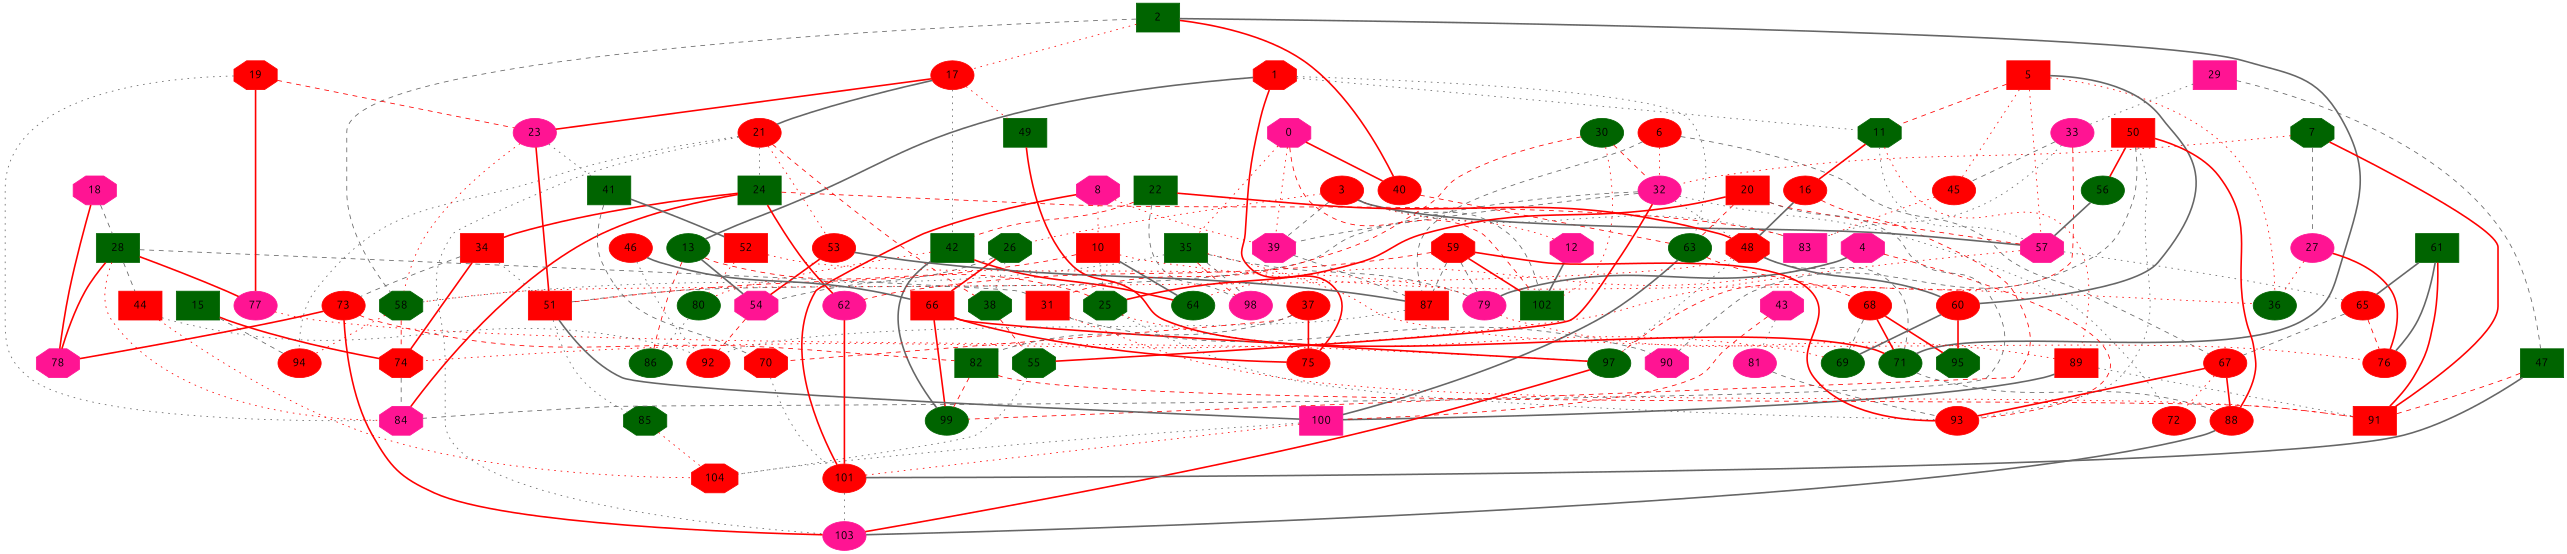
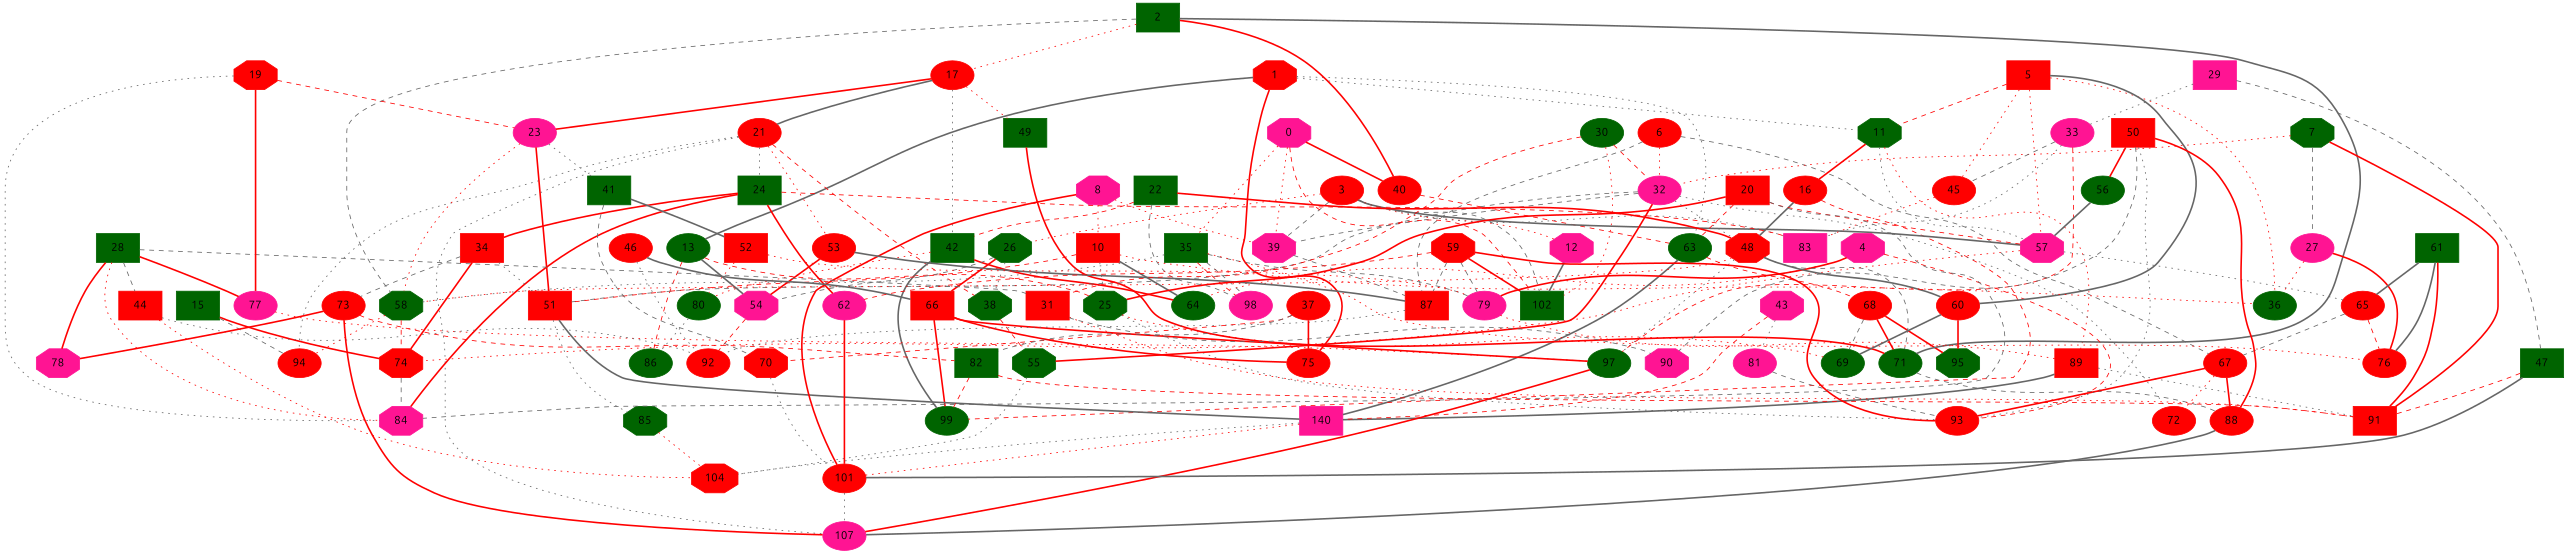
  graph {
    fontname=Ubuntu
    node [color=red fontname=Ubuntu shape=ellipse style=filled]
    edge [color=red fontname=Ubuntu style=dotted]
    1 [shape=octagon]
    11 [color=darkgreen shape=octagon]
    13 [color=darkgreen]
    63 [color=darkgreen]
    75
    57 [color=deeppink shape=octagon]
    16
    89 [shape=box]
    25 [color=darkgreen shape=octagon]
    54 [color=deeppink shape=octagon]
    86 [color=darkgreen]
-   100 [color=deeppink shape=box]
+   100 [color=deeppink shape=box label=140]
    68
    2 [color=darkgreen shape=box]
    17
    40
    58 [color=darkgreen shape=octagon]
    71 [color=darkgreen]
    21
    23 [color=deeppink]
    42 [color=darkgreen shape=box]
    49 [color=darkgreen shape=box]
    74 [shape=octagon]
    94
    88
    12 [color=deeppink shape=octagon]
    3
    26 [color=darkgreen shape=octagon]
    39 [color=deeppink shape=octagon]
    83 [color=deeppink shape=box]
    102 [color=darkgreen shape=box]
    38 [color=darkgreen shape=octagon]
    66 [shape=box]
    87 [shape=box]
    65
    4 [color=deeppink shape=octagon]
    64 [color=darkgreen]
    79 [color=deeppink]
    93
    81 [color=deeppink]
    5 [shape=box]
    36 [color=darkgreen]
    45
    60
    69 [color=darkgreen]
    95 [color=darkgreen shape=octagon]
    32 [color=deeppink]
    6
    67
    51 [shape=box]
    48 [shape=octagon]
    55 [color=darkgreen shape=octagon]
    72
    92
    7 [color=darkgreen shape=octagon]
    27 [color=deeppink]
    91 [shape=box]
    76
    8 [color=deeppink shape=octagon]
    10 [shape=box]
    101
-   103 [color=deeppink]
+   103 [color=deeppink label=107]
    n63 [color=deeppink label=0 shape=octagon]
    35 [color=darkgreen shape=box]
    98 [color=deeppink]
    85 [color=darkgreen shape=octagon]
    99 [color=darkgreen]
    80 [color=darkgreen]
    15 [color=darkgreen shape=box]
    84 [color=deeppink shape=octagon]
    97 [color=darkgreen]
    24 [color=darkgreen shape=box]
    53
    41 [color=darkgreen shape=box]
-   18 [color=deeppink shape=octagon]
    28 [color=darkgreen shape=box]
    78 [color=deeppink shape=octagon]
    77 [color=deeppink]
    31 [shape=box]
    44 [shape=box]
    19 [shape=octagon]
    20 [shape=box]
    34 [shape=box]
    62 [color=deeppink]
    22 [color=darkgreen shape=box]
    70 [shape=octagon]
    52 [shape=box]
    73
    90 [color=deeppink shape=octagon]
    104 [shape=octagon]
    29 [color=deeppink shape=box]
    33 [color=deeppink]
    47 [color=darkgreen shape=box]
    30 [color=darkgreen]
    82 [color=darkgreen shape=box]
    37
    43 [color=deeppink shape=octagon]
    46
    50 [shape=box]
    56 [color=darkgreen]
    59 [shape=octagon]
    61 [color=darkgreen shape=box]
    1 -- 11 [color=gray40]
    1 -- 13 [color=gray40 style=bold]
    1 -- 63 [color=gray40]
    1 -- 75 [style=bold]
    11 -- 57 [color=gray40]
    11 -- 16 [style=bold]
    11 -- 89
    13 -- 25 [style=dashed]
    13 -- 54 [color=gray40 style=bold]
    13 -- 86 [style=dashed]
    63 -- 100 [color=gray40 style=bold]
    63 -- 68 [style=dashed]
    57 -- 74
    57 -- 65 [color=gray40]
    16 -- 48 [color=gray40 style=bold]
    16 -- 99 [style=dashed]
    89 -- 100 [color=gray40 style=bold]
    89 -- 91 [color=gray40]
    25 -- 93 [color=gray40]
    25 -- 69
    54 -- 92 [style=dashed]
    100 -- 101
    100 -- 104 [color=gray40]
    68 -- 71 [style=bold]
    68 -- 69 [color=gray40 style=dashed]
    68 -- 95 [style=bold]
    2 -- 17
    2 -- 40 [style=bold]
    2 -- 58 [color=gray40 style=dashed]
    2 -- 71 [color=gray40 style=bold]
    17 -- 21 [color=gray40 style=bold]
    17 -- 23 [style=bold]
    17 -- 42 [color=gray40]
    17 -- 49
    40 -- 63 [style=dashed]
    58 -- 74 [style=dashed]
    58 -- 94
    71 -- 88 [color=gray40 style=dashed]
    21 -- 94 [color=gray40]
    21 -- 38 [style=dashed]
    21 -- 103 [color=gray40]
    21 -- 24 [color=gray40]
    21 -- 53
    23 -- 58
    23 -- 51 [style=bold]
    23 -- 41 [color=gray40]
    42 -- 64 [style=bold]
    42 -- 99 [color=gray40 style=bold]
    42 -- 80
    49 -- 71 [style=bold]
    74 -- 84 [color=gray40 style=dashed]
    88 -- 103 [color=gray40 style=bold]
    12 -- 102 [color=gray40 style=bold]
    3 -- 57 [color=gray40 style=bold]
    3 -- 12
    3 -- 26
    3 -- 39 [color=gray40 style=dashed]
    3 -- 83 [color=gray40]
    3 -- 102 [color=gray40 style=dashed]
    26 -- 54 [color=gray40 style=dashed]
    26 -- 38 [color=gray40]
    26 -- 66 [style=bold]
    39 -- 87 [color=gray40 style=dashed]
    38 -- 55 [style=dashed]
    66 -- 75 [style=bold]
    66 -- 99 [style=bold]
    66 -- 97 [style=bold]
    87 -- 92 [color=gray40]
    65 -- 67 [color=gray40 style=dashed]
    65 -- 76 [style=dashed]
    4 -- 64
-   4 -- 79 [color=gray40 style=bold]
+   4 -- 79 [style=bold]
    4 -- 93 [style=dashed]
    79 -- 89
    81 -- 93 [color=gray40 style=dashed]
    5 -- 11 [style=dashed]
    5 -- 57
    5 -- 36
    5 -- 45
    5 -- 60 [color=gray40 style=bold]
    45 -- 83
    60 -- 69 [color=gray40 style=bold]
    60 -- 95 [style=bold]
    32 -- 39 [color=gray40 style=dashed]
    32 -- 51 [color=gray40 style=dashed]
    32 -- 48 [color=gray40]
    32 -- 55 [style=bold]
    32 -- 72 [color=gray40]
    6 -- 87 [color=gray40 style=dashed]
    6 -- 32
    6 -- 67 [color=gray40 style=dashed]
    67 -- 88 [style=bold]
    67 -- 93 [style=bold]
    67 -- 72
    51 -- 100 [color=gray40 style=bold]
    51 -- 85 [color=gray40]
    48 -- 58
    48 -- 71 [color=gray40 style=dashed]
    48 -- 60 [color=gray40 style=bold]
    48 -- 97 [color=gray40]
    55 -- 104 [color=gray40]
    7 -- 32
    7 -- 27 [color=gray40 style=dashed]
    7 -- 91 [style=bold]
    27 -- 36
    27 -- 76 [style=bold]
    8 -- 39
    8 -- 10
    8 -- 101 [style=bold]
    10 -- 25 [color=gray40]
    10 -- 64 [color=gray40 style=bold]
    10 -- 36
    10 -- 51 [style=dashed]
    101 -- 103 [color=gray40]
    n63 -- 40 [style=bold]
    n63 -- 39
    n63 -- 102 [style=dashed]
    n63 -- 35
    35 -- 58 [color=gray40]
    35 -- 79 [color=gray40 style=dashed]
    35 -- 76
    35 -- 98 [style=dashed]
    35 -- 98 [color=gray40 style=dashed]
    85 -- 104
    80 -- 86 [color=gray40]
    15 -- 74 [style=bold]
    15 -- 94 [color=gray40 style=dashed]
    97 -- 103 [style=bold]
    24 -- 83 [style=dashed]
    24 -- 84 [style=bold]
    24 -- 34 [style=bold]
    24 -- 62 [style=bold]
    53 -- 54 [style=bold]
    53 -- 87 [color=gray40 style=bold]
    41 -- 70 [color=gray40 style=dashed]
    41 -- 52 [color=gray40 style=bold]
-   18 -- 28 [color=gray40 style=dashed]
-   18 -- 78 [style=bold]
    28 -- 84
    28 -- 78 [style=bold]
    28 -- 77 [style=bold]
    28 -- 31 [color=gray40 style=dashed]
    28 -- 44 [color=gray40 style=dashed]
    77 -- 97
    31 -- 91
    31 -- 90 [color=gray40 style=dashed]
    44 -- 92 [color=gray40]
    44 -- 104
    19 -- 23 [style=dashed]
    19 -- 84 [color=gray40]
    19 -- 77 [style=bold]
    20 -- 63 [style=dashed]
    20 -- 57 [style=dashed]
    20 -- 25 [style=bold]
    20 -- 84 [color=gray40 style=dashed]
    34 -- 74 [style=bold]
    34 -- 51 [color=gray40]
    34 -- 73 [color=gray40 style=dashed]
    62 -- 101 [style=bold]
    22 -- 42 [style=dashed]
    22 -- 48 [style=bold]
    22 -- 98 [color=gray40 style=dashed]
    70 -- 101 [color=gray40]
    52 -- 79
    52 -- 80
    73 -- 103 [style=bold]
    73 -- 78 [style=bold]
    73 -- 82 [style=dashed]
    29 -- 33 [color=gray40]
    29 -- 47 [color=gray40 style=dashed]
    33 -- 83 [color=gray40]
    33 -- 45 [color=gray40 style=dashed]
    33 -- 97 [style=dashed]
    47 -- 91 [style=dashed]
    47 -- 101 [color=gray40 style=bold]
    30 -- 102
    30 -- 32 [style=dashed]
    30 -- 31 [style=dashed]
    82 -- 91 [style=dashed]
    82 -- 99 [style=dashed]
    37 -- 75 [style=bold]
    37 -- 70 [style=dashed]
    37 -- 82 [color=gray40 style=dashed]
    43 -- 100 [style=dashed]
    43 -- 81 [color=gray40]
    46 -- 66 [color=gray40 style=bold]
    46 -- 92 [color=gray40]
    50 -- 88 [style=bold]
    50 -- 93 [color=gray40]
    50 -- 90 [color=gray40 style=dashed]
    50 -- 56 [style=bold]
    56 -- 57 [color=gray40 style=bold]
    59 -- 102 [style=bold]
    59 -- 87 [color=gray40 style=dashed]
    59 -- 79 [color=gray40 style=dashed]
    59 -- 93 [style=bold]
    59 -- 62 [style=dashed]
    61 -- 65 [color=gray40 style=bold]
    61 -- 91 [style=bold]
    61 -- 76 [color=gray40 style=bold]
  }
